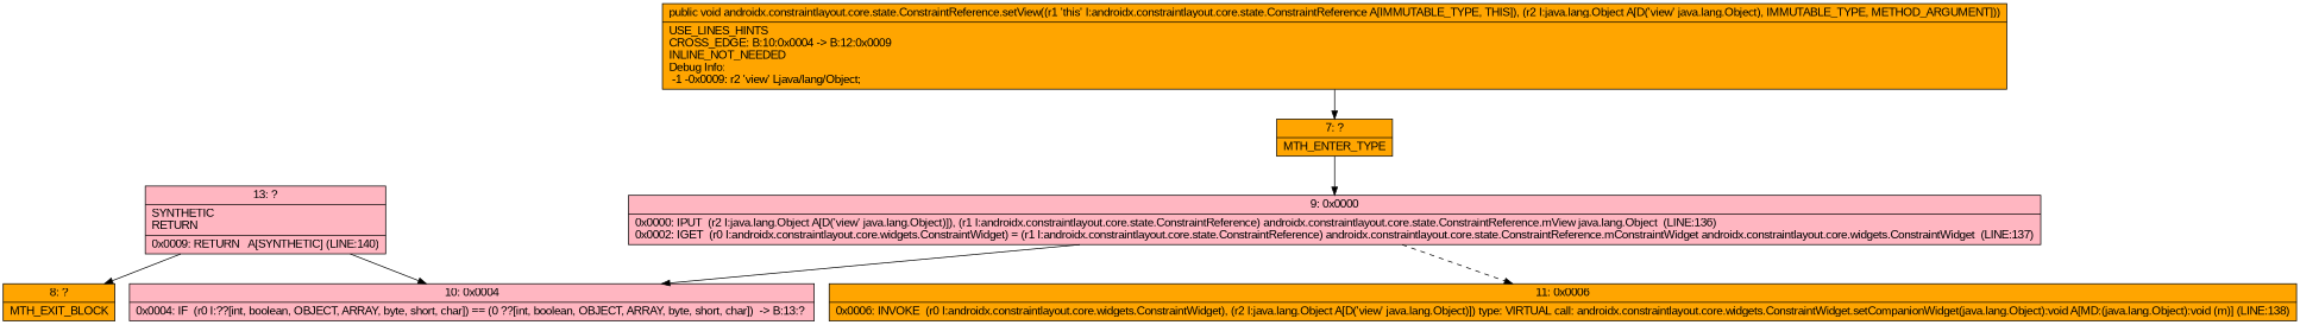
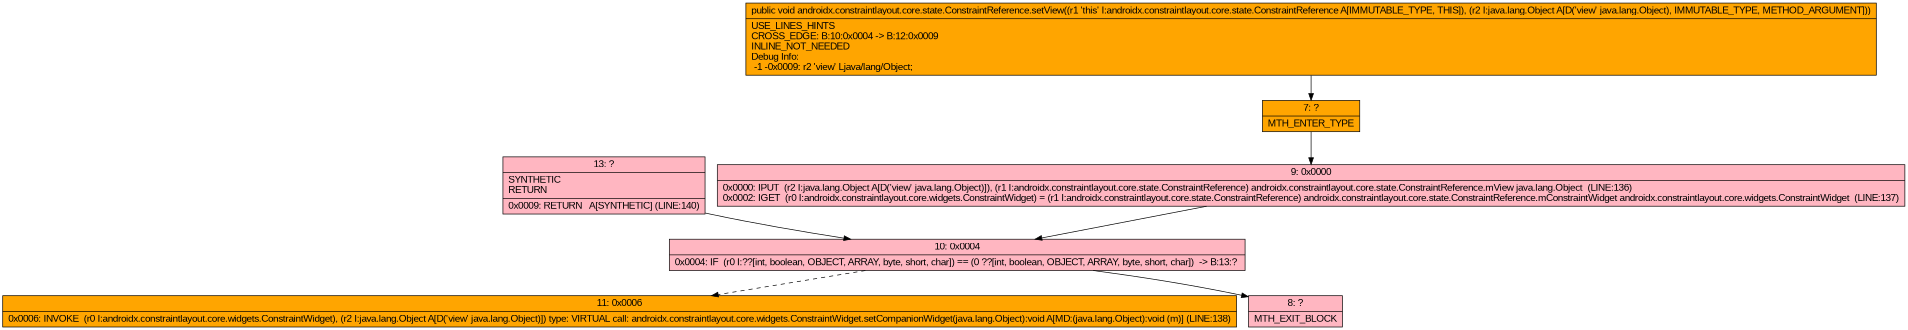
  digraph {
    fontname="Liberation Sans"
    node [fillcolor=orange fontname="Liberation Sans" shape=record style=filled]
    edge [fontname="Liberation Sans"]
    n1 [label="{7\:\ ?|MTH_ENTER_TYPE\l}"]
    n2 [fillcolor=lightpink label="{9\:\ 0x0000|0x0000: IPUT  (r2 I:java.lang.Object A[D('view' java.lang.Object)]), (r1 I:androidx.constraintlayout.core.state.ConstraintReference) androidx.constraintlayout.core.state.ConstraintReference.mView java.lang.Object  (LINE:136)\l0x0002: IGET  (r0 I:androidx.constraintlayout.core.widgets.ConstraintWidget) = (r1 I:androidx.constraintlayout.core.state.ConstraintReference) androidx.constraintlayout.core.state.ConstraintReference.mConstraintWidget androidx.constraintlayout.core.widgets.ConstraintWidget  (LINE:137)\l}"]
    n3 [fillcolor=lightpink label="{10\:\ 0x0004|0x0004: IF  (r0 I:??[int, boolean, OBJECT, ARRAY, byte, short, char]) == (0 ??[int, boolean, OBJECT, ARRAY, byte, short, char])  \-\> B:13:? \l}"]
    n4 [label="{11\:\ 0x0006|0x0006: INVOKE  (r0 I:androidx.constraintlayout.core.widgets.ConstraintWidget), (r2 I:java.lang.Object A[D('view' java.lang.Object)]) type: VIRTUAL call: androidx.constraintlayout.core.widgets.ConstraintWidget.setCompanionWidget(java.lang.Object):void A[MD:(java.lang.Object):void (m)] (LINE:138)\l}"]
    n5 [fillcolor=lightpink label="{13\:\ ?|SYNTHETIC\lRETURN\l|0x0009: RETURN   A[SYNTHETIC] (LINE:140)\l}"]
-   n6 [label="{8\:\ ?|MTH_EXIT_BLOCK\l}"]
+   n6 [fillcolor=lightpink label="{8\:\ ?|MTH_EXIT_BLOCK\l}"]
    n7 [label="{public void androidx.constraintlayout.core.state.ConstraintReference.setView((r1 'this' I:androidx.constraintlayout.core.state.ConstraintReference A[IMMUTABLE_TYPE, THIS]), (r2 I:java.lang.Object A[D('view' java.lang.Object), IMMUTABLE_TYPE, METHOD_ARGUMENT]))  | USE_LINES_HINTS\lCROSS_EDGE: B:10:0x0004 \-\> B:12:0x0009\lINLINE_NOT_NEEDED\lDebug Info:\l  \-1 \-0x0009: r2 'view' Ljava\/lang\/Object;\l}"]
    n1 -> n2
    n2 -> n3
-   n2 -> n4 [style=dashed]
+   n3 -> n4 [style=dashed]
    n5 -> n3
-   n5 -> n6
+   n3 -> n6
    n7 -> n1
  }
